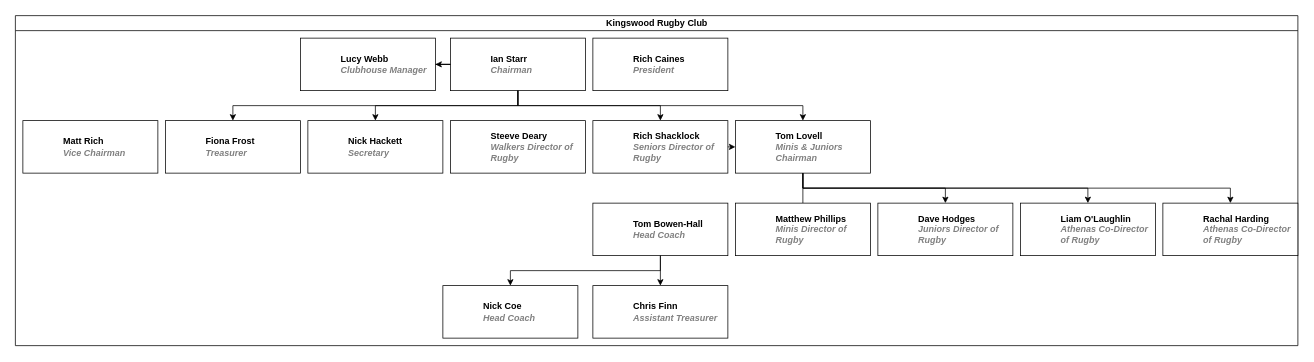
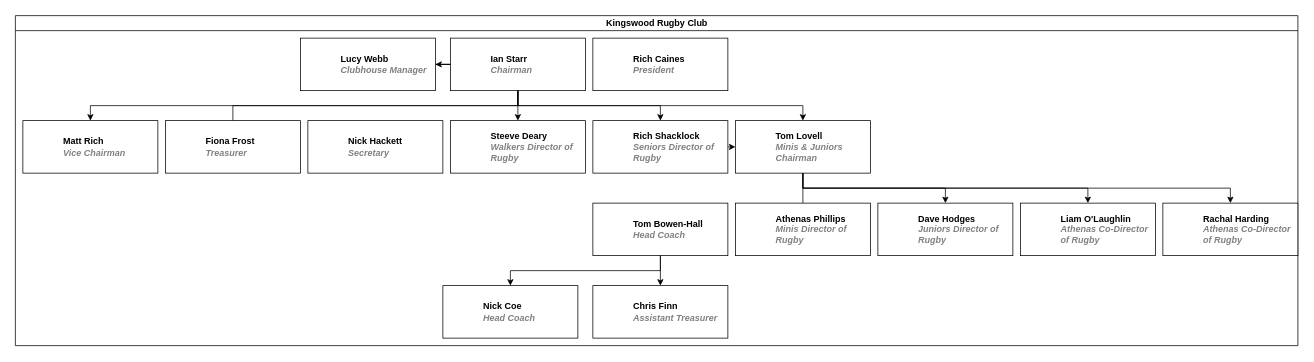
  <mxCell id="0" />
  <mxCell id="1" parent="0" />
  <mxCell id="2" value="Kingswood Rugby Club" style="swimlane;html=1;startSize=20;horizontal=1;containerType=tree;glass=0;" parent="1" vertex="1"><mxGeometry y="20" width="1710" height="440" as="geometry" x="20" /></mxCell>
  <mxCell id="3" value="Ian Starr&lt;br&gt;&lt;i style=&quot;color: gray;&quot;&gt;Chairman&lt;/i&gt;" style="label;image=https://cdn2.iconfinder.com/data/icons/ios-7-icons/50/user_male4-512.png;whiteSpace=wrap;html=1;rounded=0;glass=0;treeMoving=1;treeFolding=1;" parent="2" vertex="1"><mxGeometry x="580" y="30" width="180" height="70" as="geometry" /></mxCell>
  <mxCell id="4" value="Rich Caines&lt;br&gt;&lt;i style=&quot;color: gray;&quot;&gt;President&lt;/i&gt;" style="label;image=https://cdn2.iconfinder.com/data/icons/ios-7-icons/50/user_male4-512.png;whiteSpace=wrap;html=1;rounded=0;glass=0;treeMoving=1;treeFolding=1;" parent="2" vertex="1"><mxGeometry x="770" y="30" width="180" height="70" as="geometry" /></mxCell>
- <mxCell id="5" value="" style="edgeStyle=orthogonalEdgeStyle;rounded=0;orthogonalLoop=1;jettySize=auto;html=1;exitX=0.5;exitY=1;exitDx=0;exitDy=0;" parent="2" source="3" target="9" edge="1"><mxGeometry relative="1" as="geometry" /></mxCell>
+ <mxCell id="5" value="" style="edgeStyle=orthogonalEdgeStyle;rounded=0;orthogonalLoop=1;jettySize=auto;html=1;exitX=0.5;exitY=1;exitDx=0;exitDy=0;" parent="2" source="3" target="6" edge="1"><mxGeometry relative="1" as="geometry" /></mxCell>
  <mxCell id="6" value="Matt Rich&lt;br&gt;&lt;i style=&quot;color: gray;&quot;&gt;Vice Chairman&lt;/i&gt;" style="label;image=https://cdn2.iconfinder.com/data/icons/ios-7-icons/50/user_male4-512.png;whiteSpace=wrap;html=1;rounded=0;glass=0;treeMoving=1;treeFolding=1;" parent="2" vertex="1"><mxGeometry x="10" y="140" width="180" height="70" as="geometry" /></mxCell>
- <mxCell id="7" value="" style="edgeStyle=orthogonalEdgeStyle;rounded=0;orthogonalLoop=1;jettySize=auto;html=1;exitX=0.5;exitY=1;exitDx=0;exitDy=0;" parent="2" source="3" target="8" edge="1"><mxGeometry relative="1" as="geometry" /></mxCell>
+ <mxCell id="7" value="" style="edgeStyle=orthogonalEdgeStyle;rounded=0;orthogonalLoop=1;jettySize=auto;html=1;exitX=0.5;exitY=1;exitDx=0;exitDy=0;endArrow=none;" parent="2" source="3" target="8" edge="1"><mxGeometry relative="1" as="geometry" /></mxCell>
  <mxCell id="8" value="Fiona Frost&lt;br&gt;&lt;i style=&quot;color: gray;&quot;&gt;Treasurer&lt;/i&gt;" style="label;image=https://cdn2.iconfinder.com/data/icons/ios-7-icons/50/user_female4-256.png;whiteSpace=wrap;html=1;rounded=0;glass=0;treeMoving=1;treeFolding=1;" parent="2" vertex="1"><mxGeometry x="200" y="140" width="180" height="70" as="geometry" /></mxCell>
  <mxCell id="9" value="Nick Hackett&lt;br&gt;&lt;i style=&quot;color: gray;&quot;&gt;Secretary&lt;/i&gt;" style="label;image=https://cdn2.iconfinder.com/data/icons/ios-7-icons/50/user_male4-512.png;whiteSpace=wrap;html=1;rounded=0;glass=0;treeMoving=1;treeFolding=1;" parent="2" vertex="1"><mxGeometry x="390" y="140" width="180" height="70" as="geometry" /></mxCell>
+ <mxCell id="10" value="" style="edgeStyle=orthogonalEdgeStyle;rounded=0;orthogonalLoop=1;jettySize=auto;html=1;" parent="2" source="3" target="11" edge="1"><mxGeometry relative="1" as="geometry" /></mxCell>
  <mxCell id="11" value="Steeve Deary&lt;br&gt;&lt;i style=&quot;color: gray;&quot;&gt;Walkers Director of Rugby&lt;/i&gt;" style="label;image=https://cdn2.iconfinder.com/data/icons/ios-7-icons/50/user_male4-512.png;whiteSpace=wrap;html=1;rounded=0;glass=0;treeMoving=1;treeFolding=1;" parent="2" vertex="1"><mxGeometry x="580" y="140" width="180" height="70" as="geometry" /></mxCell>
  <mxCell id="12" value="" style="edgeStyle=orthogonalEdgeStyle;rounded=0;orthogonalLoop=1;jettySize=auto;html=1;exitX=0.5;exitY=1;exitDx=0;exitDy=0;" parent="2" source="3" target="13" edge="1"><mxGeometry relative="1" as="geometry" /></mxCell>
  <mxCell id="13" value="Rich Shacklock&lt;br&gt;&lt;i style=&quot;color: gray;&quot;&gt;Seniors Director of Rugby&lt;/i&gt;" style="label;image=https://cdn2.iconfinder.com/data/icons/ios-7-icons/50/user_male4-512.png;whiteSpace=wrap;html=1;rounded=0;glass=0;treeMoving=1;treeFolding=1;" parent="2" vertex="1"><mxGeometry x="770" y="140" width="180" height="70" as="geometry" /></mxCell>
  <mxCell id="14" value="" style="edgeStyle=orthogonalEdgeStyle;rounded=0;orthogonalLoop=1;jettySize=auto;html=1;exitX=0.5;exitY=1;exitDx=0;exitDy=0;" parent="2" source="3" target="15" edge="1"><mxGeometry relative="1" as="geometry" /></mxCell>
  <mxCell id="15" value="Tom Lovell&lt;br&gt;&lt;i style=&quot;color: gray;&quot;&gt;Minis &amp; Juniors Chairman&lt;/i&gt;" style="label;image=https://cdn2.iconfinder.com/data/icons/ios-7-icons/50/user_male4-512.png;whiteSpace=wrap;html=1;rounded=0;glass=0;treeMoving=1;treeFolding=1;" parent="2" vertex="1"><mxGeometry x="960" y="140" width="180" height="70" as="geometry" /></mxCell>
  <mxCell id="16" value="" style="rounded=0;orthogonalLoop=1;jettySize=auto;html=1;" parent="2" source="13" target="15" edge="1"><mxGeometry relative="1" as="geometry"><mxPoint x="100" y="180" as="sourcePoint" /></mxGeometry></mxCell>
  <mxCell id="17" value="Tom Bowen-Hall&lt;br&gt;&lt;i style=&quot;color: gray;&quot;&gt;Head Coach&lt;/i&gt;" style="label;image=https://cdn2.iconfinder.com/data/icons/ios-7-icons/50/user_male4-512.png;whiteSpace=wrap;html=1;rounded=0;glass=0;treeMoving=1;treeFolding=1;" parent="2" vertex="1"><mxGeometry x="770" y="250" width="180" height="70" as="geometry" /></mxCell>
  <mxCell id="18" value="" style="rounded=0;orthogonalLoop=1;jettySize=auto;html=1;endArrow=none;" parent="2" source="15" target="19" edge="1"><mxGeometry relative="1" as="geometry"><mxPoint x="100" y="180" as="sourcePoint" /></mxGeometry></mxCell>
- <mxCell id="19" value="Matthew Phillips&lt;br&gt;&lt;i style=&quot;color: gray;&quot;&gt;Minis Director of Rugby&lt;/i&gt;" style="label;image=https://cdn2.iconfinder.com/data/icons/ios-7-icons/50/user_male4-512.png;whiteSpace=wrap;html=1;rounded=0;glass=0;treeMoving=1;treeFolding=1;" parent="2" vertex="1"><mxGeometry x="960" y="250" width="180" height="70" as="geometry" /></mxCell>
+ <mxCell id="19" value="Athenas Phillips&lt;br&gt;&lt;i style=&quot;color: gray;&quot;&gt;Minis Director of Rugby&lt;/i&gt;" style="label;image=https://cdn2.iconfinder.com/data/icons/ios-7-icons/50/user_male4-512.png;whiteSpace=wrap;html=1;rounded=0;glass=0;treeMoving=1;treeFolding=1;" parent="2" vertex="1"><mxGeometry x="960" y="250" width="180" height="70" as="geometry" /></mxCell>
  <mxCell id="20" value="" style="edgeStyle=orthogonalEdgeStyle;rounded=0;orthogonalLoop=1;jettySize=auto;html=1;movable=1;resizable=1;rotatable=1;deletable=1;editable=1;locked=0;connectable=1;exitX=0.5;exitY=1;exitDx=0;exitDy=0;" parent="2" source="15" target="21" edge="1"><mxGeometry relative="1" as="geometry"><mxPoint x="100" y="180" as="sourcePoint" /></mxGeometry></mxCell>
  <mxCell id="21" value="Dave Hodges&lt;br&gt;&lt;i style=&quot;color: gray;&quot;&gt;Juniors Director of Rugby&lt;/i&gt;" style="label;image=https://cdn2.iconfinder.com/data/icons/ios-7-icons/50/user_male4-512.png;whiteSpace=wrap;html=1;rounded=0;glass=0;treeMoving=1;treeFolding=1;" parent="2" vertex="1"><mxGeometry x="1150" y="250" width="180" height="70" as="geometry" /></mxCell>
  <mxCell id="22" value="" style="edgeStyle=orthogonalEdgeStyle;rounded=0;orthogonalLoop=1;jettySize=auto;html=1;exitX=0.5;exitY=1;exitDx=0;exitDy=0;" parent="2" source="15" target="23" edge="1"><mxGeometry relative="1" as="geometry"><mxPoint x="100" y="180" as="sourcePoint" /></mxGeometry></mxCell>
  <mxCell id="23" value="Liam O'Laughlin&lt;br&gt;&lt;i style=&quot;color: gray;&quot;&gt;Athenas Co-Director of Rugby&lt;/i&gt;" style="label;image=https://cdn2.iconfinder.com/data/icons/ios-7-icons/50/user_male4-512.png;whiteSpace=wrap;html=1;rounded=0;glass=0;treeMoving=1;treeFolding=1;" parent="2" vertex="1"><mxGeometry x="1340" y="250" width="180" height="70" as="geometry" /></mxCell>
  <mxCell id="24" value="" style="rounded=0;orthogonalLoop=1;jettySize=auto;html=1;" parent="2" source="17" target="25" edge="1"><mxGeometry relative="1" as="geometry"><mxPoint x="860" y="290" as="sourcePoint" /></mxGeometry></mxCell>
  <mxCell id="25" value="Chris Finn&lt;br&gt;&lt;i style=&quot;color: gray;&quot;&gt;Assistant Treasurer&lt;/i&gt;" style="label;image=https://cdn2.iconfinder.com/data/icons/ios-7-icons/50/user_male4-512.png;whiteSpace=wrap;html=1;rounded=0;glass=0;treeMoving=1;treeFolding=1;" parent="2" vertex="1"><mxGeometry x="770" y="360" width="180" height="70" as="geometry" /></mxCell>
  <mxCell id="26" value="" style="rounded=0;orthogonalLoop=1;jettySize=auto;html=1;edgeStyle=orthogonalEdgeStyle;exitX=0.5;exitY=1;exitDx=0;exitDy=0;" parent="2" source="17" target="27" edge="1"><mxGeometry relative="1" as="geometry"><mxPoint x="860" y="290" as="sourcePoint" /></mxGeometry></mxCell>
  <mxCell id="27" value="Nick Coe&lt;br&gt;&lt;i style=&quot;color: gray;&quot;&gt;Head Coach&lt;/i&gt;" style="label;image=https://cdn2.iconfinder.com/data/icons/ios-7-icons/50/user_male4-512.png;whiteSpace=wrap;html=1;rounded=0;glass=0;treeMoving=1;treeFolding=1;" parent="2" vertex="1"><mxGeometry x="570" y="360" width="180" height="70" as="geometry" /></mxCell>
  <mxCell id="28" value="" style="edgeStyle=orthogonalEdgeStyle;rounded=0;orthogonalLoop=1;jettySize=auto;html=1;" parent="2" source="3" target="29" edge="1"><mxGeometry relative="1" as="geometry" /></mxCell>
  <mxCell id="29" value="Lucy Webb&lt;br&gt;&lt;i style=&quot;color: gray;&quot;&gt;Clubhouse Manager&lt;/i&gt;" style="label;image=https://cdn2.iconfinder.com/data/icons/ios-7-icons/50/user_female4-256.png;whiteSpace=wrap;html=1;rounded=0;glass=0;treeMoving=1;treeFolding=1;" parent="2" vertex="1"><mxGeometry x="380" y="30" width="180" height="70" as="geometry" /></mxCell>
  <mxCell id="30" value="" style="edgeStyle=orthogonalEdgeStyle;rounded=0;orthogonalLoop=1;jettySize=auto;html=1;exitX=0.5;exitY=1;exitDx=0;exitDy=0;" edge="1" target="31" source="15" parent="2"><mxGeometry relative="1" as="geometry"><mxPoint x="670" y="180" as="sourcePoint" /></mxGeometry></mxCell>
  <mxCell id="31" value="Rachal Harding&lt;br&gt;&lt;i style=&quot;color: gray;&quot;&gt;Athenas Co-Director of Rugby&lt;/i&gt;" style="label;image=https://cdn2.iconfinder.com/data/icons/ios-7-icons/50/user_female4-256.png;whiteSpace=wrap;html=1;rounded=0;glass=0;treeMoving=1;treeFolding=1;" vertex="1" parent="2"><mxGeometry x="1530" y="250" width="180" height="70" as="geometry" /></mxCell>
